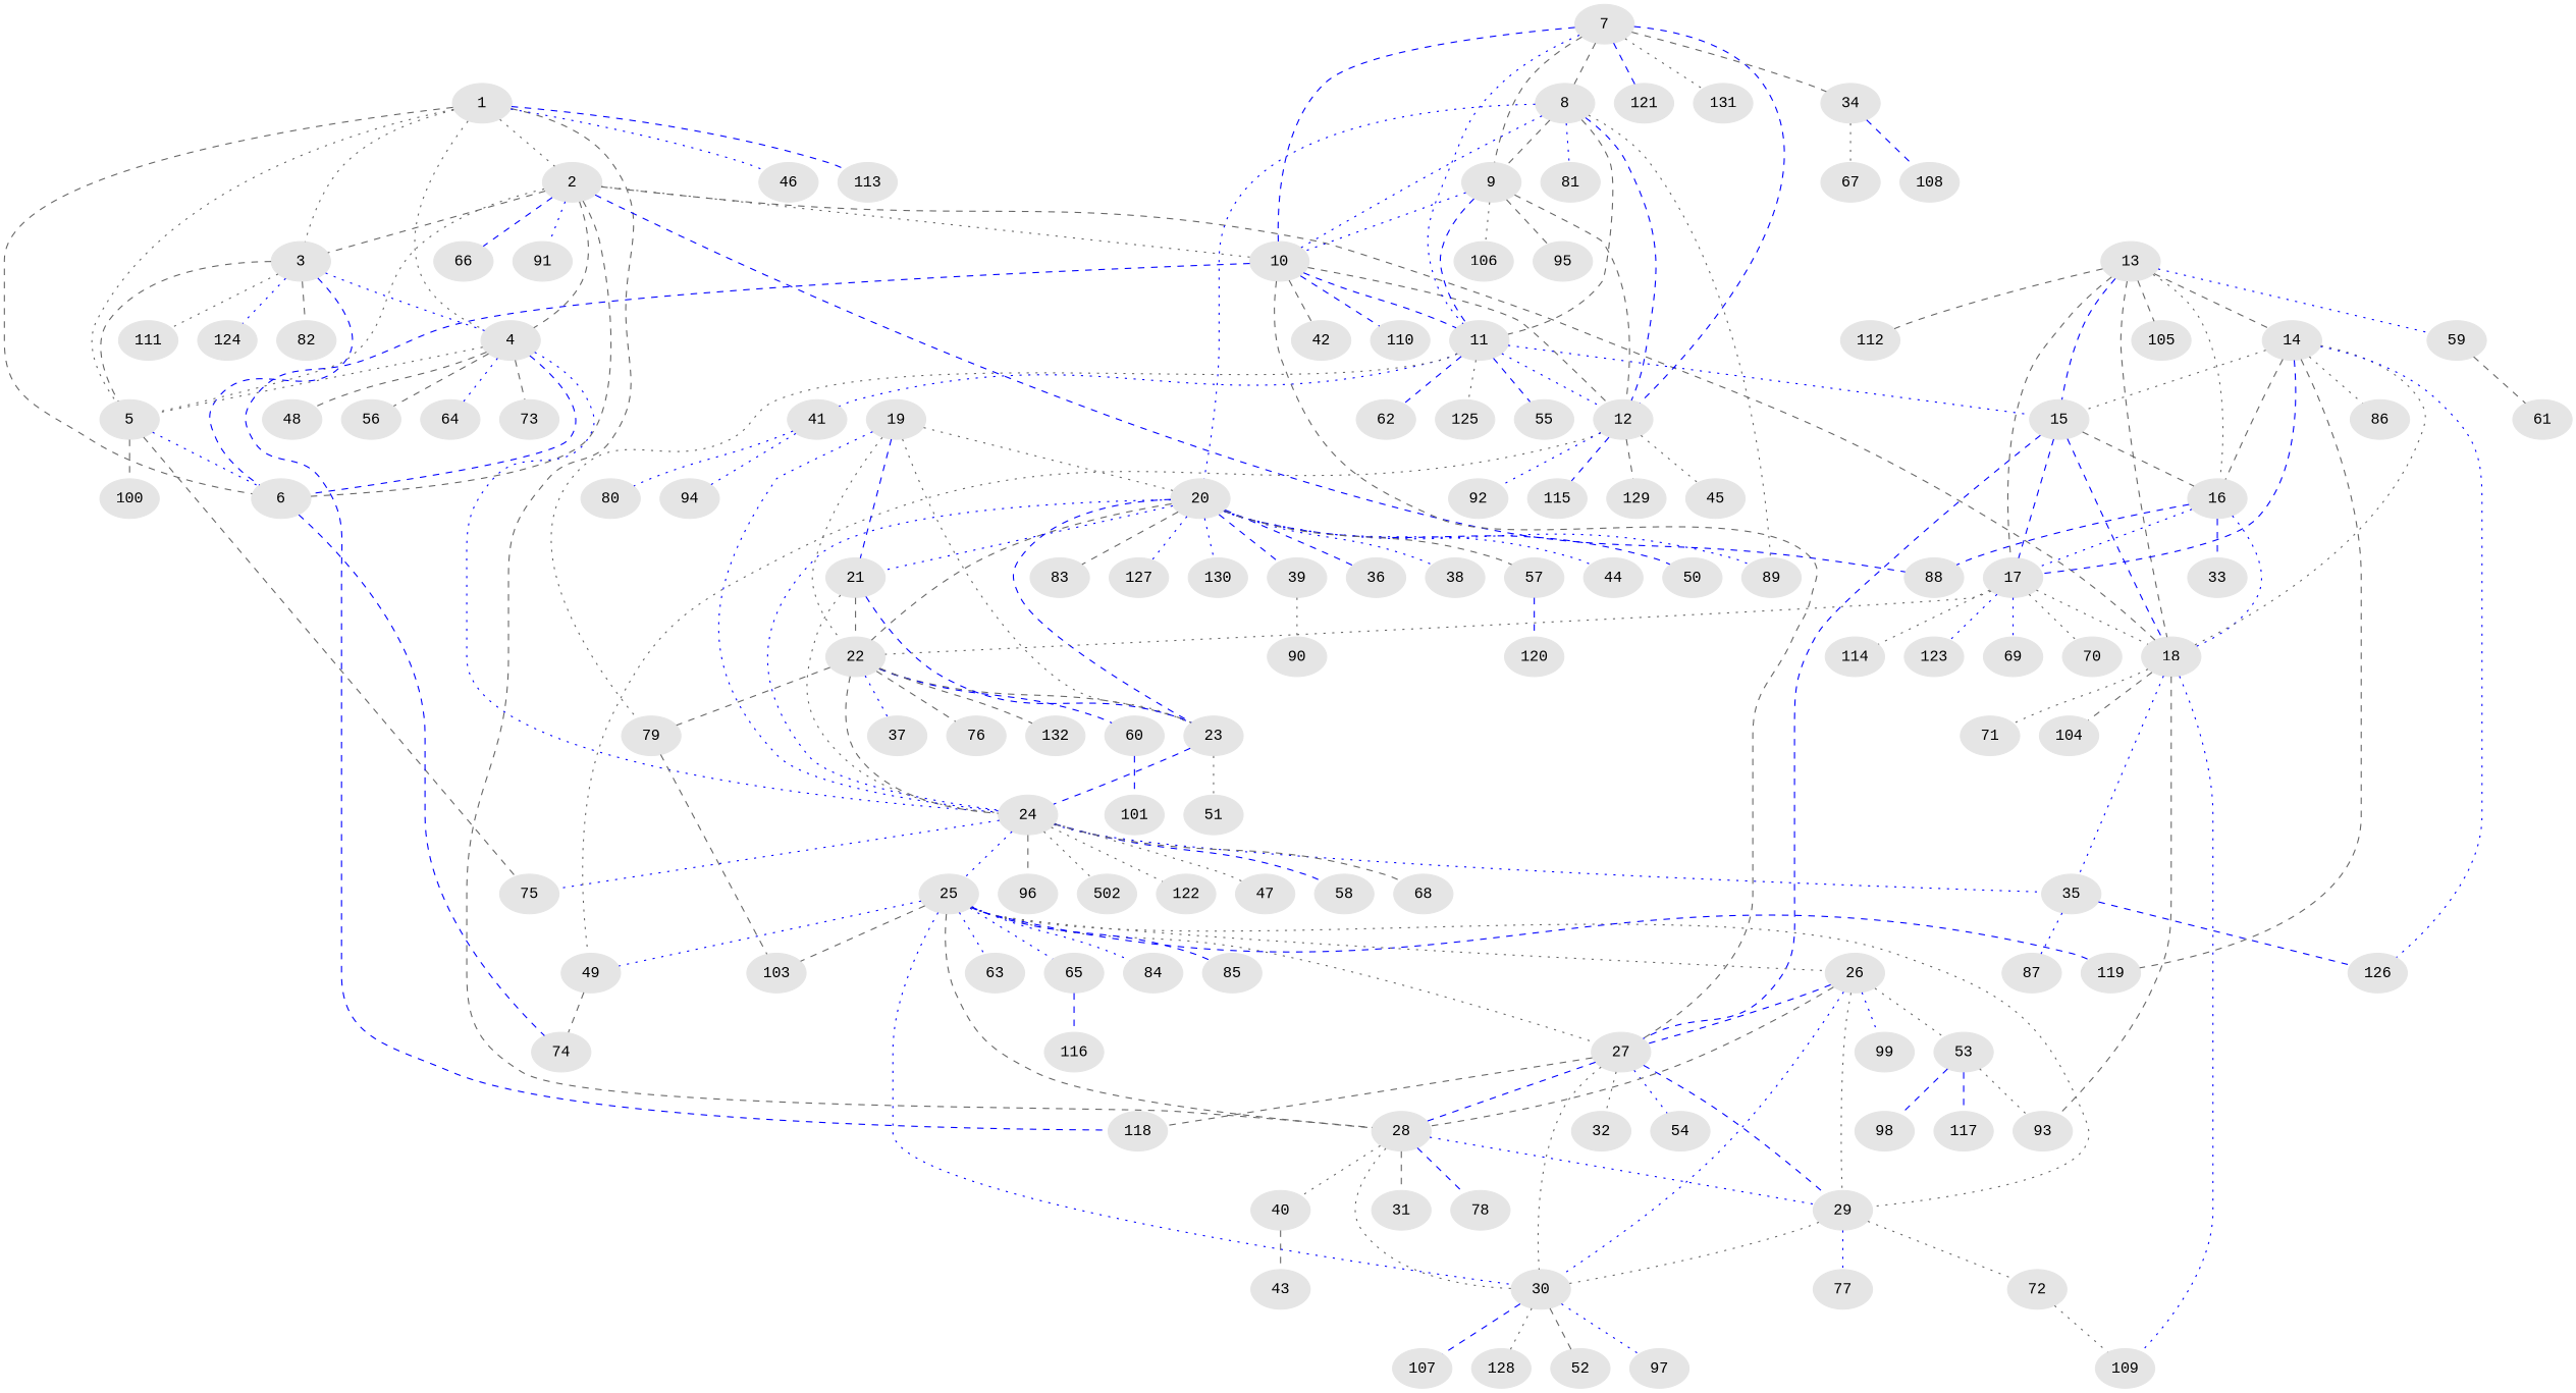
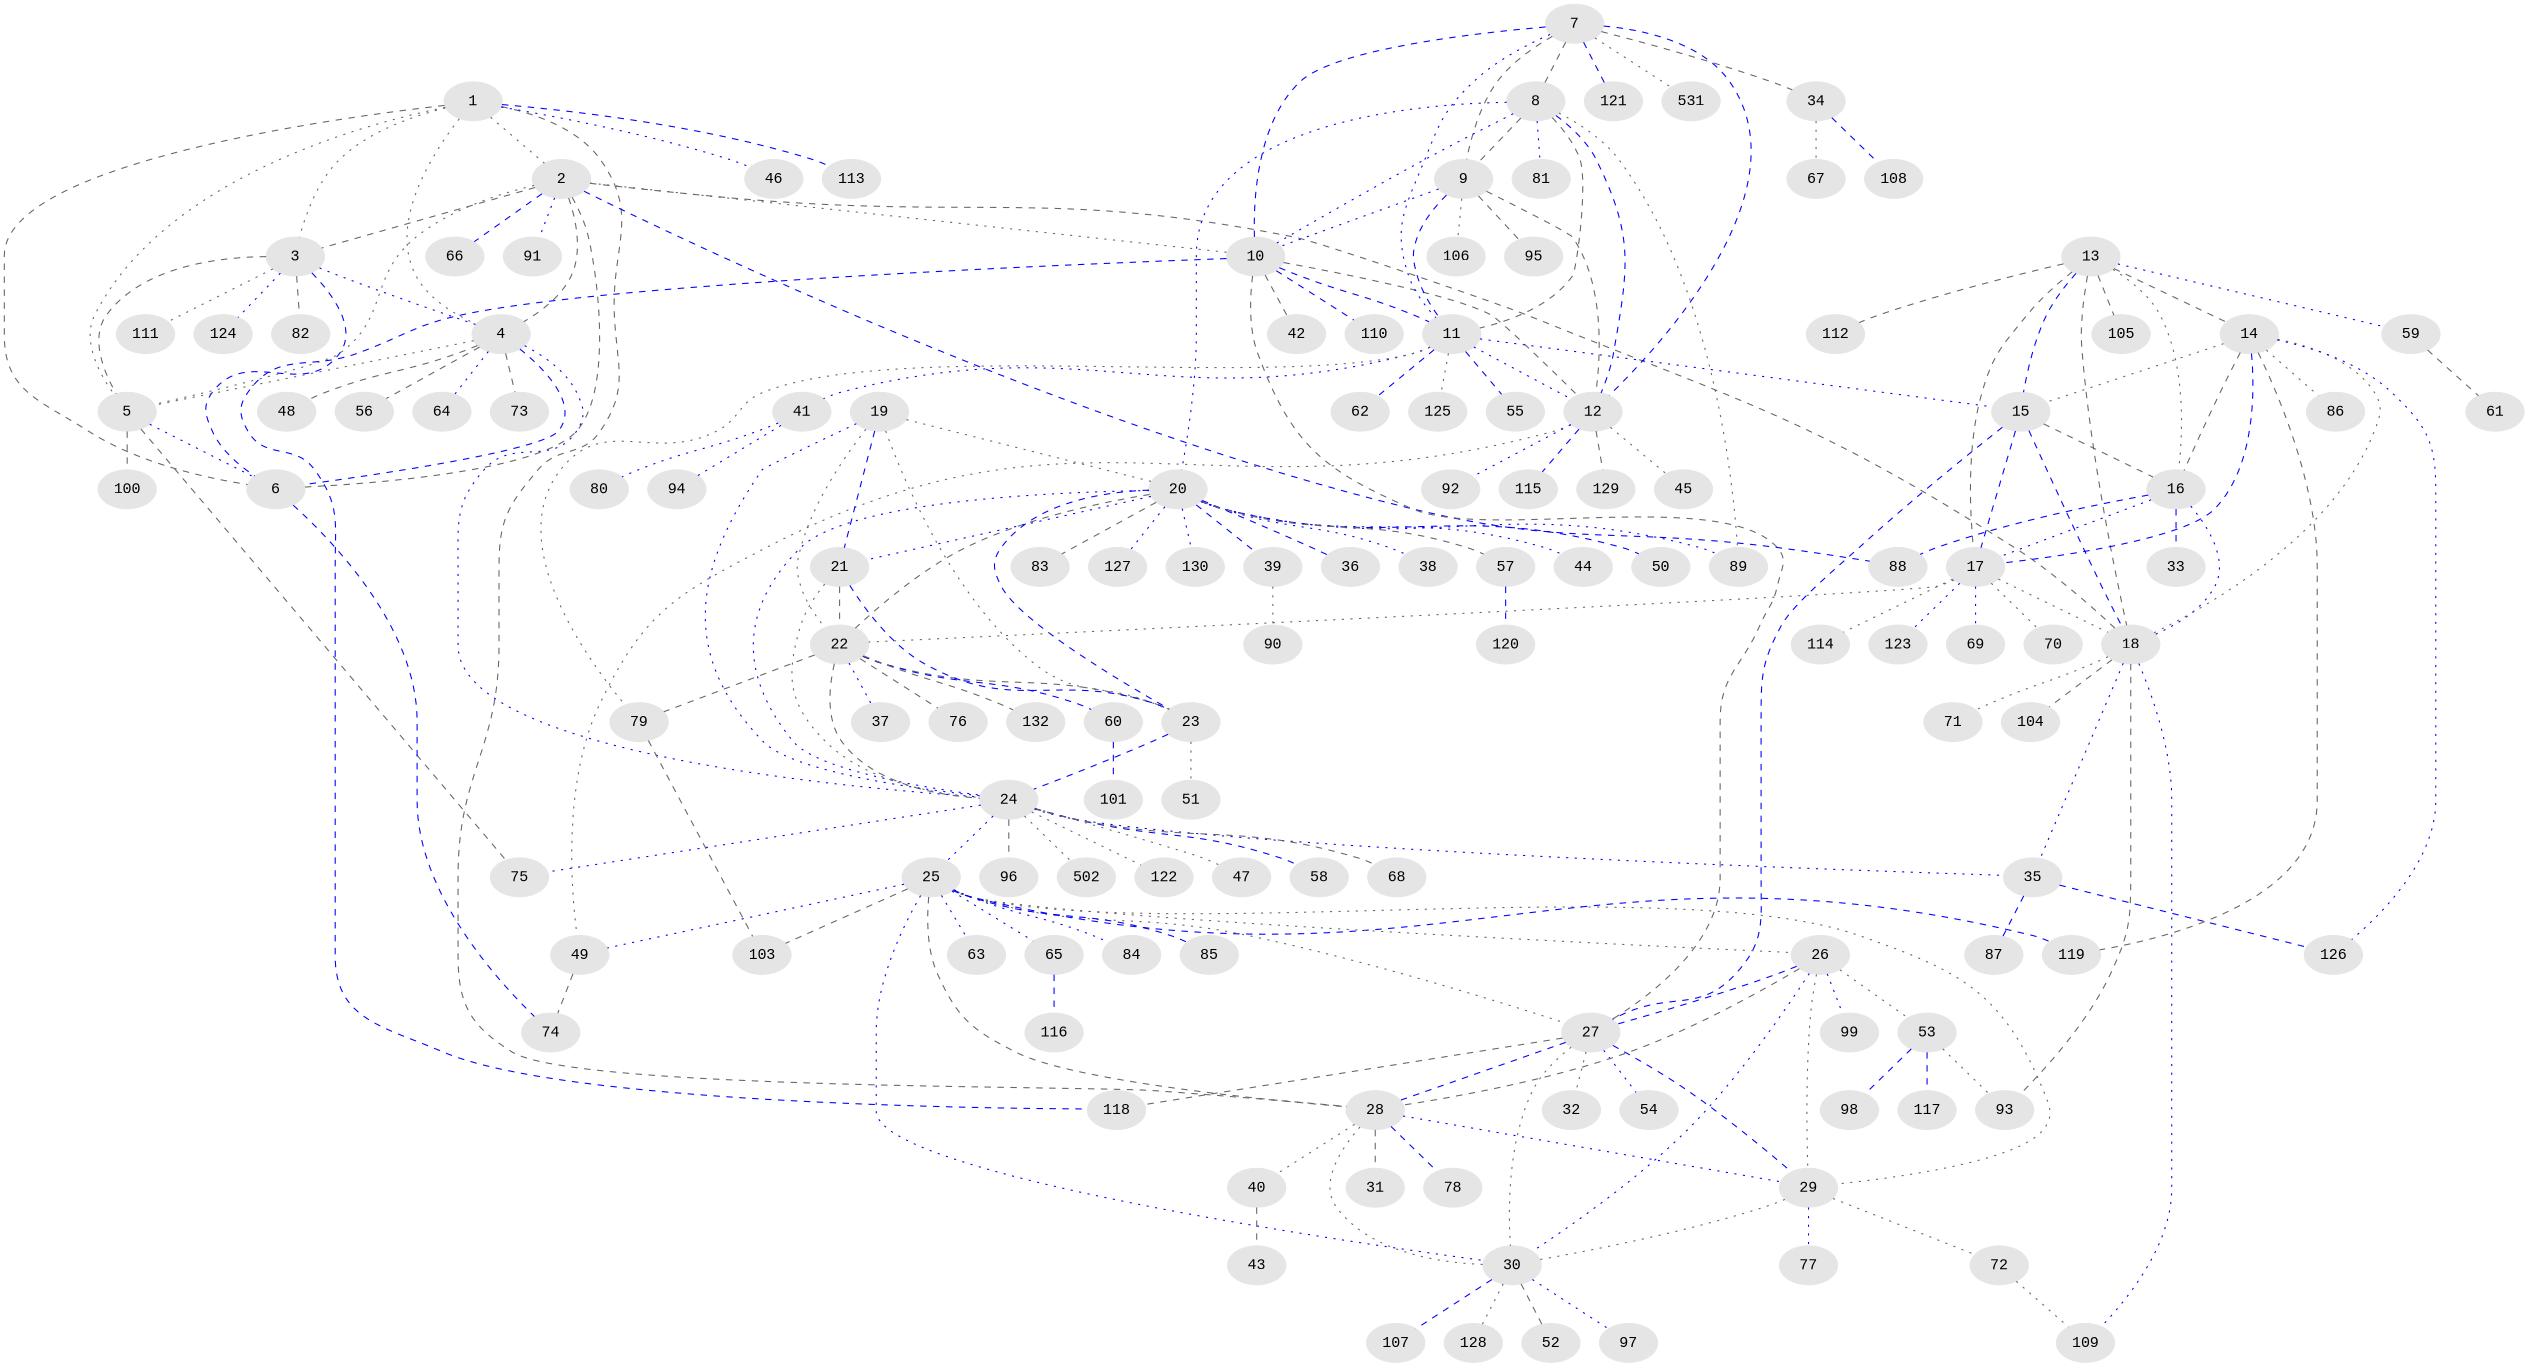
  graph {
    fontname="Liberation Mono"
    node [color=gray90 fontname="Liberation Mono" style=filled]
    edge [color=gray40 fontname="Liberation Mono" style=dashed]
    1
    2
    3
    4
    5
    6
    28
    46
    113
    10
    18
    66
    88
    91
    82
    111
    124
    24
    48
    56
    64
    73
    75
    100
    74
    29
    30
    31
    40
    78
    11
    12
    27
    42
    110
    118
    35
    71
    93
    104
    109
    25
    47
    58
    68
    96
    n47 [label=502]
    122
    7
    8
    9
    34
    121
-   131
+   131 [label=531]
    20
    81
    89
    95
    106
    15
    41
    55
    62
    79
    125
    45
    49
    92
    115
    129
    67
    108
    22
    21
    23
    36
    38
    39
    44
    50
    57
    83
    127
    130
    32
    54
    16
    17
    80
    94
    103
    13
    14
    59
    105
    112
    86
    119
    126
    33
    69
    70
    114
    123
    61
    37
    60
    76
    132
    87
    19
    51
    90
    120
    101
    26
    63
    65
    84
    85
    53
    99
    72
    77
    52
    97
    107
    128
    116
    98
    117
    43
    1 -- 2 [style=dotted]
    1 -- 3 [style=dotted]
    1 -- 4 [style=dotted]
    1 -- 5 [style=dotted]
    1 -- 6
    1 -- 28
    1 -- 46 [color=blue style=dotted]
    1 -- 113 [color=blue]
    2 -- 3
    2 -- 4
    2 -- 5 [style=dotted]
    2 -- 6
    2 -- 10 [style=dotted]
    2 -- 18
    2 -- 66 [color=blue]
    2 -- 88 [color=blue]
    2 -- 91 [color=blue style=dotted]
    3 -- 4 [color=blue style=dotted]
    3 -- 5
    3 -- 6 [color=blue]
    3 -- 82
    3 -- 111 [style=dotted]
    3 -- 124 [color=blue style=dotted]
    4 -- 5 [style=dotted]
    4 -- 6 [color=blue]
    4 -- 24 [color=blue style=dotted]
    4 -- 48
    4 -- 56
    4 -- 64 [color=blue style=dotted]
    4 -- 73
    5 -- 6 [color=blue style=dotted]
    5 -- 75
    5 -- 100
    6 -- 74 [color=blue]
    28 -- 29 [color=blue style=dotted]
    28 -- 30 [style=dotted]
    28 -- 31
    28 -- 40 [style=dotted]
    28 -- 78 [color=blue]
    10 -- 11 [color=blue]
    10 -- 12
    10 -- 27
    10 -- 42
    10 -- 110 [color=blue]
    10 -- 118 [color=blue]
    18 -- 35 [color=blue style=dotted]
    18 -- 71 [style=dotted]
    18 -- 93
    18 -- 104
    18 -- 109 [color=blue style=dotted]
    24 -- 75 [color=blue style=dotted]
    24 -- 35 [color=blue style=dotted]
    24 -- 25 [color=blue style=dotted]
    24 -- 47 [style=dotted]
    24 -- 58 [color=blue]
    24 -- 68
    24 -- 96
    24 -- n47 [style=dotted]
    24 -- 122 [style=dotted]
    29 -- 30 [style=dotted]
    29 -- 72 [style=dotted]
    29 -- 77 [color=blue style=dotted]
    30 -- 52
    30 -- 97 [color=blue style=dotted]
    30 -- 107 [color=blue]
    30 -- 128 [style=dotted]
    40 -- 43
    11 -- 12 [color=blue style=dotted]
    11 -- 15 [color=blue style=dotted]
    11 -- 41 [color=blue style=dotted]
    11 -- 55 [color=blue]
    11 -- 62 [color=blue]
    11 -- 79 [style=dotted]
    11 -- 125 [style=dotted]
    12 -- 45 [style=dotted]
    12 -- 49 [style=dotted]
    12 -- 92 [color=blue style=dotted]
    12 -- 115 [color=blue]
    12 -- 129
    27 -- 28 [color=blue]
    27 -- 29 [color=blue]
    27 -- 30 [style=dotted]
    27 -- 118
    27 -- 32 [style=dotted]
    27 -- 54 [color=blue style=dotted]
    35 -- 126 [color=blue]
-   35 -- 87 [color=blue style=dotted]
+   35 -- 87 [color=blue]
    25 -- 28
    25 -- 29 [style=dotted]
    25 -- 30 [color=blue style=dotted]
    25 -- 27 [style=dotted]
    25 -- 49 [color=blue style=dotted]
    25 -- 103
    25 -- 119 [color=blue]
    25 -- 26 [style=dotted]
    25 -- 63 [color=blue style=dotted]
    25 -- 65 [color=blue style=dotted]
    25 -- 84 [color=blue style=dotted]
    25 -- 85 [color=blue]
    7 -- 10 [color=blue]
    7 -- 11 [color=blue style=dotted]
    7 -- 12 [color=blue]
    7 -- 8
    7 -- 9
    7 -- 34
    7 -- 121 [color=blue]
    7 -- 131 [style=dotted]
    8 -- 10 [color=blue style=dotted]
    8 -- 11
    8 -- 12 [color=blue]
    8 -- 9
    8 -- 20 [color=blue style=dotted]
    8 -- 81 [color=blue style=dotted]
    8 -- 89 [style=dotted]
    9 -- 10 [color=blue style=dotted]
    9 -- 11 [color=blue]
    9 -- 12
    9 -- 95
    9 -- 106 [style=dotted]
    34 -- 67 [style=dotted]
    34 -- 108 [color=blue]
    20 -- 24 [color=blue style=dotted]
    20 -- 89 [color=blue style=dotted]
    20 -- 22
    20 -- 21 [color=blue style=dotted]
    20 -- 23 [color=blue]
    20 -- 36 [color=blue]
    20 -- 38 [color=blue style=dotted]
    20 -- 39 [color=blue]
    20 -- 44 [color=blue style=dotted]
    20 -- 50 [color=blue]
    20 -- 57
    20 -- 83
    20 -- 127 [color=blue style=dotted]
    20 -- 130 [color=blue style=dotted]
    15 -- 18 [color=blue]
    15 -- 27 [color=blue]
    15 -- 16
    15 -- 17 [color=blue]
    41 -- 80 [color=blue style=dotted]
    41 -- 94 [color=blue style=dotted]
    79 -- 103
    49 -- 74
    22 -- 24
    22 -- 79
    22 -- 23
    22 -- 37 [color=blue style=dotted]
    22 -- 60 [color=blue]
    22 -- 76
    22 -- 132
    21 -- 24 [style=dotted]
    21 -- 22
    21 -- 23 [color=blue]
    23 -- 24 [color=blue]
    23 -- 51 [style=dotted]
    39 -- 90 [style=dotted]
    57 -- 120 [color=blue]
    16 -- 18 [color=blue style=dotted]
    16 -- 88 [color=blue]
    16 -- 17 [color=blue style=dotted]
    16 -- 33 [color=blue]
    17 -- 18 [style=dotted]
    17 -- 22 [style=dotted]
    17 -- 69 [color=blue style=dotted]
    17 -- 70 [style=dotted]
    17 -- 114 [style=dotted]
    17 -- 123 [color=blue style=dotted]
    13 -- 18
    13 -- 15 [color=blue]
    13 -- 16 [style=dotted]
    13 -- 17
    13 -- 14
    13 -- 59 [color=blue style=dotted]
    13 -- 105
    13 -- 112
    14 -- 18 [style=dotted]
    14 -- 15 [style=dotted]
    14 -- 16
    14 -- 17 [color=blue]
    14 -- 86 [style=dotted]
    14 -- 119
    14 -- 126 [color=blue style=dotted]
    59 -- 61
    60 -- 101 [color=blue]
    19 -- 24 [color=blue style=dotted]
    19 -- 20 [style=dotted]
    19 -- 22 [style=dotted]
    19 -- 21 [color=blue]
    19 -- 23 [style=dotted]
    26 -- 28
    26 -- 29 [style=dotted]
    26 -- 30 [color=blue style=dotted]
    26 -- 27 [color=blue]
    26 -- 53 [style=dotted]
    26 -- 99 [color=blue style=dotted]
    65 -- 116 [color=blue]
    53 -- 93 [style=dotted]
    53 -- 98 [color=blue]
    53 -- 117 [color=blue]
    72 -- 109 [style=dotted]
  }
